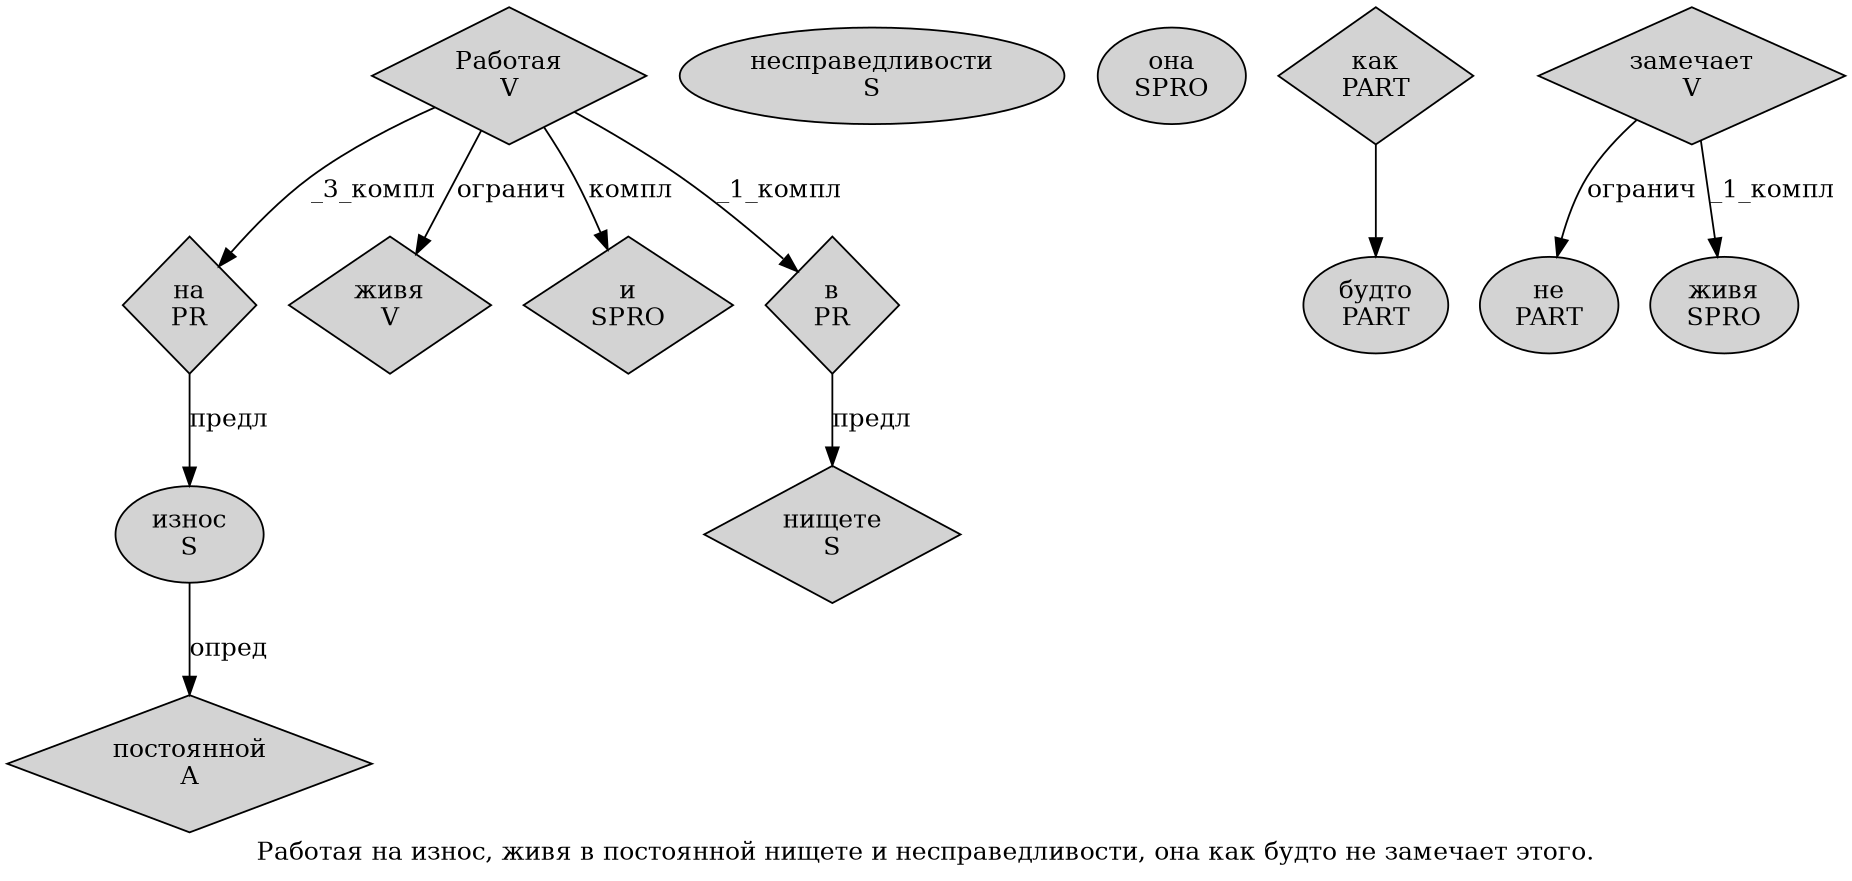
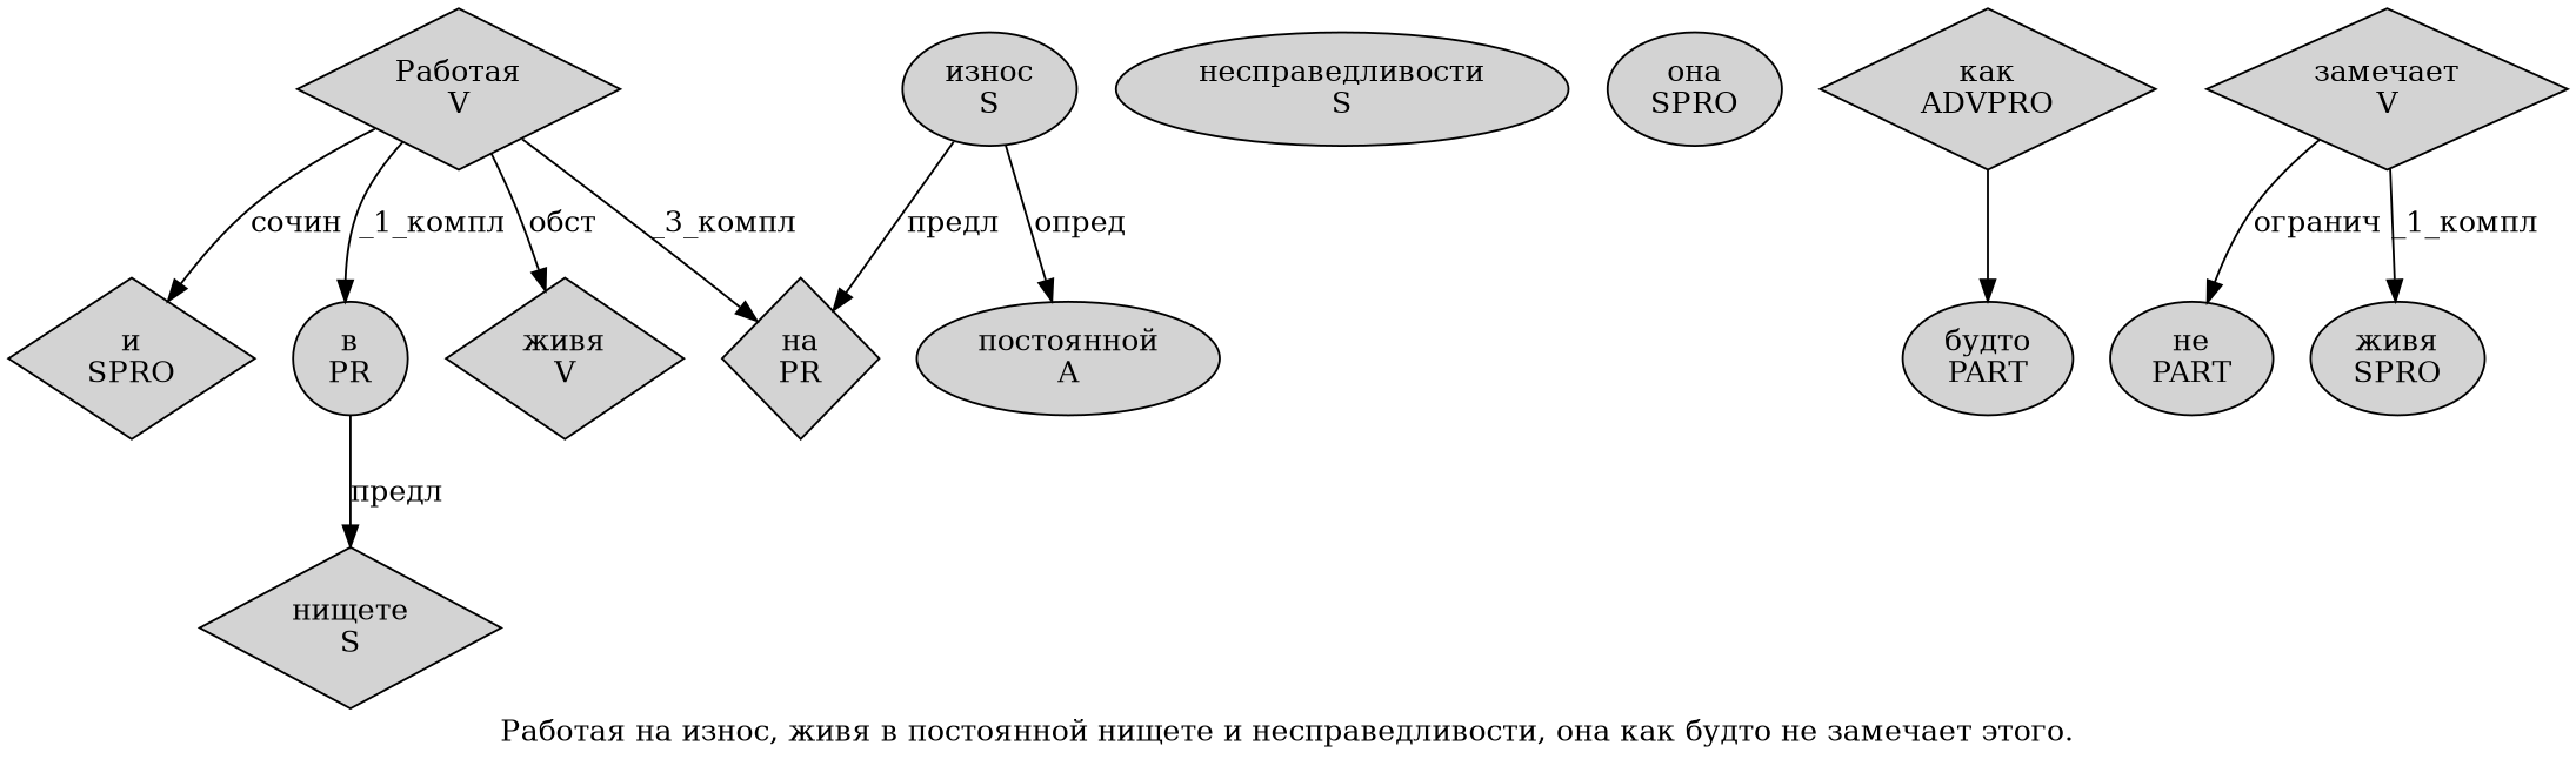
  digraph {
    label="Работая на износ, живя в постоянной нищете и несправедливости, она как будто не замечает этого."
    node [fillcolor=lightgray penwidth=1 shape=diamond style=filled]
    n1 [label="Работая\nV"]
    n2 [label="на\nPR"]
    n3 [label="живя\nV"]
    n4 [label="и\nSPRO"]
-   n5 [label="в\nPR"]
+   n5 [label="в\nPR" shape=ellipse]
    n6 [label="износ\nS" shape=ellipse]
-   n7 [label="постоянной\nA"]
+   n7 [label="постоянной\nA" shape=ellipse]
    n8 [label="нищете\nS"]
    n9 [label="несправедливости\nS" shape=ellipse]
    n10 [label="она\nSPRO" shape=ellipse]
-   n11 [label="как\nPART"]
+   n11 [label="как\nADVPRO"]
    n12 [label="будто\nPART" shape=ellipse]
    n13 [label="замечает\nV"]
    n14 [label="не\nPART" shape=ellipse]
    n15 [label="живя\nSPRO" shape=ellipse]
    n1 -> n2 [label="_3_компл"]
-   n1 -> n3 [label="огранич"]
-   n1 -> n4 [label="компл"]
+   n1 -> n3 [label="обст"]
+   n1 -> n4 [label="сочин"]
    n1 -> n5 [label="_1_компл"]
-   n2 -> n6 [label="предл"]
+   n6 -> n2 [label="предл"]
    n5 -> n8 [label="предл"]
    n6 -> n7 [label="опред"]
    n11 -> n12
    n13 -> n14 [label="огранич"]
    n13 -> n15 [label="_1_компл"]
  }
